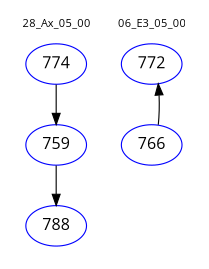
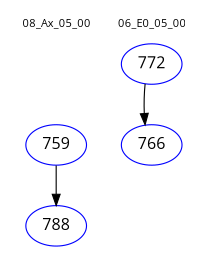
  digraph {
    fontname="Open Sans"
    node [color=blue fontname="Open Sans"]
    edge [color=black fontname="Open Sans"]
-   n1 [label=774]
    n2 [label=759]
    n3 [label=788]
    n4 [label=772]
    n5 [label=766]
    subgraph cluster_1 {
      color=white
      fontsize=10
-     label="28_Ax_05_00"
-     n1
+     label="08_Ax_05_00"
      n2
      n3
    }
    subgraph cluster_2 {
      color=white
      fontsize=10
-     label="06_E3_05_00"
+     label="06_E0_05_00"
      n4
      n5
    }
-   n1 -> n2
    n2 -> n3
-   n5 -> n4
+   n4 -> n5
  }
